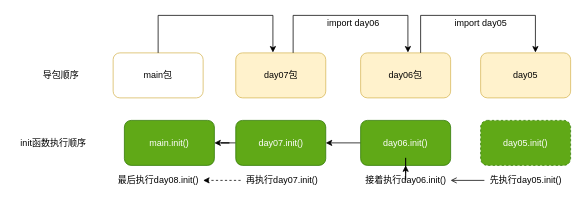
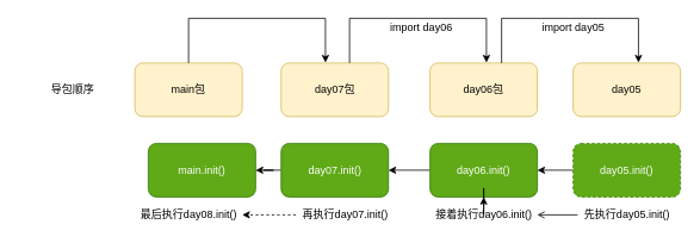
  <mxCell id="0" />
  <mxCell id="1" parent="0" />
- <mxCell id="2" value="main包" style="rounded=1;whiteSpace=wrap;html=1;fillColor=#ffffff;strokeColor=#d6b656;" vertex="1" parent="1"><mxGeometry x="150" y="70" width="120" height="60" as="geometry" /></mxCell>
+ <mxCell id="2" value="main包" style="rounded=1;whiteSpace=wrap;html=1;fillColor=#fff2cc;strokeColor=#d6b656;" vertex="1" parent="1"><mxGeometry x="150" y="70" width="120" height="60" as="geometry" /></mxCell>
  <mxCell id="3" value="day07包" style="rounded=1;whiteSpace=wrap;html=1;fillColor=#fff2cc;strokeColor=#d6b656;" vertex="1" parent="1"><mxGeometry x="313.5" y="70" width="120" height="60" as="geometry" /></mxCell>
  <mxCell id="4" value="day06包" style="rounded=1;whiteSpace=wrap;html=1;fillColor=#fff2cc;strokeColor=#d6b656;" vertex="1" parent="1"><mxGeometry x="480" y="70" width="120" height="60" as="geometry" /></mxCell>
  <mxCell id="5" value="day05" style="rounded=1;whiteSpace=wrap;html=1;fillColor=#fff2cc;strokeColor=#d6b656;" vertex="1" parent="1"><mxGeometry x="640" y="70" width="120" height="60" as="geometry" /></mxCell>
  <mxCell id="6" value="导包顺序" style="text;html=1;align=center;verticalAlign=middle;resizable=0;points=[];autosize=1;strokeColor=none;fillColor=none;" vertex="1" parent="1"><mxGeometry x="50" y="90" width="60" height="20" as="geometry" /></mxCell>
- <mxCell id="7" value="init函数执行顺序" style="text;html=1;align=center;verticalAlign=middle;resizable=0;points=[];autosize=1;strokeColor=none;fillColor=none;" vertex="1" parent="1"><mxGeometry y="180" width="100" height="20" as="geometry" x="20" /></mxCell>
  <mxCell id="8" value="main.init()" style="rounded=1;whiteSpace=wrap;html=1;fillColor=#60a917;fontColor=#ffffff;strokeColor=#2D7600;" vertex="1" parent="1"><mxGeometry x="165" y="160" width="120" height="60" as="geometry" /></mxCell>
  <mxCell id="9" value="" style="edgeStyle=orthogonalEdgeStyle;rounded=0;orthogonalLoop=1;jettySize=auto;html=1;" edge="1" parent="1" source="10" target="8"><mxGeometry relative="1" as="geometry" /></mxCell>
  <mxCell id="10" value="day07.init()" style="rounded=1;whiteSpace=wrap;html=1;fillColor=#60a917;fontColor=#ffffff;strokeColor=#2D7600;" vertex="1" parent="1"><mxGeometry x="313.5" y="160" width="120" height="60" as="geometry" /></mxCell>
  <mxCell id="11" value="" style="edgeStyle=orthogonalEdgeStyle;rounded=0;orthogonalLoop=1;jettySize=auto;html=1;" edge="1" parent="1" source="12" target="10"><mxGeometry relative="1" as="geometry" /></mxCell>
  <mxCell id="12" value="day06.init()" style="rounded=1;whiteSpace=wrap;html=1;fillColor=#60a917;fontColor=#ffffff;strokeColor=#2D7600;" vertex="1" parent="1"><mxGeometry x="480" y="160" width="120" height="60" as="geometry" /></mxCell>
+ <mxCell id="13" value="" style="edgeStyle=orthogonalEdgeStyle;rounded=0;orthogonalLoop=1;jettySize=auto;html=1;" edge="1" parent="1" source="14" target="12"><mxGeometry relative="1" as="geometry" /></mxCell>
  <mxCell id="14" value="day05.init()" style="rounded=1;whiteSpace=wrap;html=1;fillColor=#60a917;fontColor=#ffffff;strokeColor=#2D7600;dashed=1;" vertex="1" parent="1"><mxGeometry x="640" y="160" width="120" height="60" as="geometry" /></mxCell>
  <mxCell id="15" value="" style="edgeStyle=elbowEdgeStyle;elbow=vertical;endArrow=classic;html=1;rounded=0;entryX=0.413;entryY=-0.009;entryDx=0;entryDy=0;entryPerimeter=0;" edge="1" parent="1" target="3"><mxGeometry width="50" height="50" relative="1" as="geometry"><mxPoint x="210" y="70" as="sourcePoint" /><mxPoint x="380" y="30" as="targetPoint" /><Array as="points"><mxPoint x="330" y="20" /><mxPoint x="360" y="20" /></Array></mxGeometry></mxCell>
  <mxCell id="16" value="" style="edgeStyle=elbowEdgeStyle;elbow=vertical;endArrow=classic;html=1;rounded=0;entryX=0.413;entryY=-0.009;entryDx=0;entryDy=0;entryPerimeter=0;" edge="1" parent="1"><mxGeometry width="50" height="50" relative="1" as="geometry"><mxPoint x="390" y="70" as="sourcePoint" /><mxPoint x="543.06" y="69.46" as="targetPoint" /><Array as="points"><mxPoint x="510" y="20" /><mxPoint x="540" y="20" /></Array></mxGeometry></mxCell>
  <mxCell id="17" value="" style="edgeStyle=elbowEdgeStyle;elbow=vertical;endArrow=classic;html=1;rounded=0;entryX=0.413;entryY=-0.009;entryDx=0;entryDy=0;entryPerimeter=0;" edge="1" parent="1"><mxGeometry width="50" height="50" relative="1" as="geometry"><mxPoint x="560" y="70" as="sourcePoint" /><mxPoint x="713.06" y="69.46" as="targetPoint" /><Array as="points"><mxPoint x="680" y="20" /><mxPoint x="710" y="20" /></Array></mxGeometry></mxCell>
  <mxCell id="18" value="import day06" style="text;html=1;align=center;verticalAlign=middle;resizable=0;points=[];autosize=1;strokeColor=none;fillColor=none;" vertex="1" parent="1"><mxGeometry x="430" y="20" width="80" height="20" as="geometry" /></mxCell>
  <mxCell id="19" value="import day05" style="text;html=1;align=center;verticalAlign=middle;resizable=0;points=[];autosize=1;strokeColor=none;fillColor=none;" vertex="1" parent="1"><mxGeometry x="600" y="20" width="80" height="20" as="geometry" /></mxCell>
  <mxCell id="20" value="" style="edgeStyle=orthogonalEdgeStyle;rounded=0;orthogonalLoop=1;jettySize=auto;html=1;endArrow=open;" edge="1" parent="1" source="21" target="24"><mxGeometry relative="1" as="geometry" /></mxCell>
  <mxCell id="21" value="先执行&lt;span&gt;day05.init()&lt;/span&gt;" style="text;html=1;align=center;verticalAlign=middle;resizable=0;points=[];autosize=1;strokeColor=none;fillColor=none;" vertex="1" parent="1"><mxGeometry x="645" y="230" width="110" height="20" as="geometry" /></mxCell>
  <mxCell id="22" value="最后执行&lt;span&gt;day08.init()&lt;/span&gt;" style="text;html=1;align=center;verticalAlign=middle;resizable=0;points=[];autosize=1;strokeColor=none;fillColor=none;" vertex="1" parent="1"><mxGeometry x="150" y="230" width="120" height="20" as="geometry" /></mxCell>
  <mxCell id="23" value="" style="edgeStyle=orthogonalEdgeStyle;rounded=0;orthogonalLoop=1;jettySize=auto;html=1;" edge="1" parent="1" source="24" target="12"><mxGeometry relative="1" as="geometry" /></mxCell>
  <mxCell id="24" value="接着执行&lt;span&gt;day06.init()&lt;/span&gt;" style="text;html=1;align=center;verticalAlign=middle;resizable=0;points=[];autosize=1;strokeColor=none;fillColor=none;" vertex="1" parent="1"><mxGeometry x="480" y="230" width="120" height="20" as="geometry" /></mxCell>
  <mxCell id="25" value="" style="edgeStyle=orthogonalEdgeStyle;rounded=0;orthogonalLoop=1;jettySize=auto;html=1;dashed=1;" edge="1" parent="1" source="26" target="22"><mxGeometry relative="1" as="geometry" /></mxCell>
- <mxCell id="26" value="再执行&lt;span&gt;day07.init()&lt;/span&gt;" style="text;html=1;align=center;verticalAlign=middle;resizable=0;points=[];autosize=1;strokeColor=none;fillColor=none;" vertex="1" parent="1"><mxGeometry x="320" y="230" width="110" height="20" as="geometry" /></mxCell>
+ <mxCell id="26" value="再执行&lt;span&gt;day07.init()&lt;/span&gt;" style="text;html=1;align=center;verticalAlign=middle;resizable=0;points=[];autosize=1;strokeColor=none;fillColor=none;" vertex="1" parent="1"><mxGeometry x="330" y="230" width="110" height="20" as="geometry" /></mxCell>
